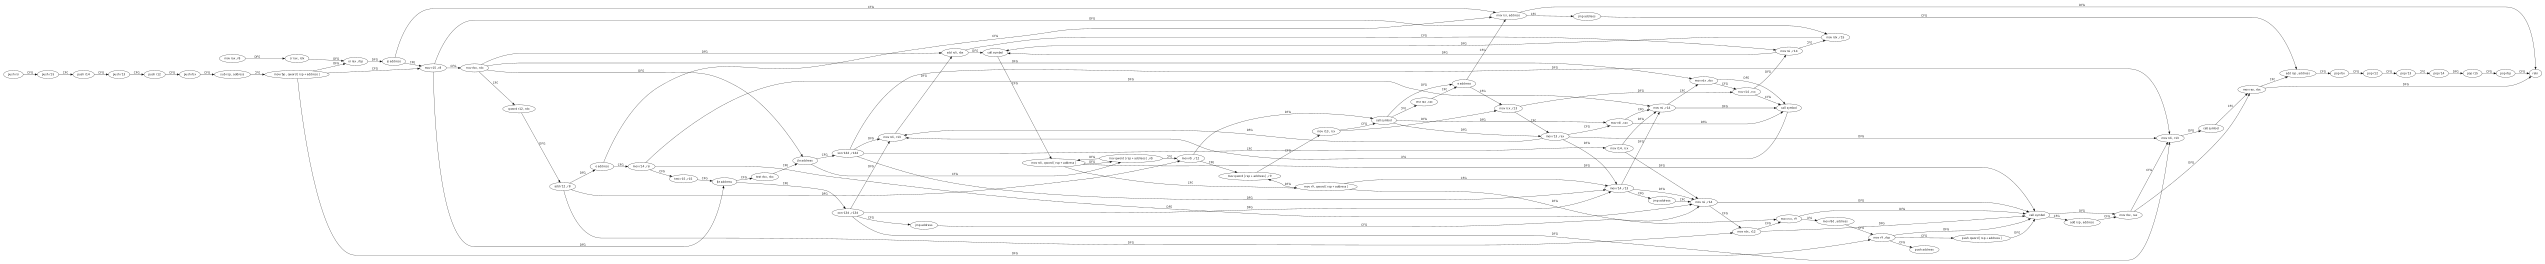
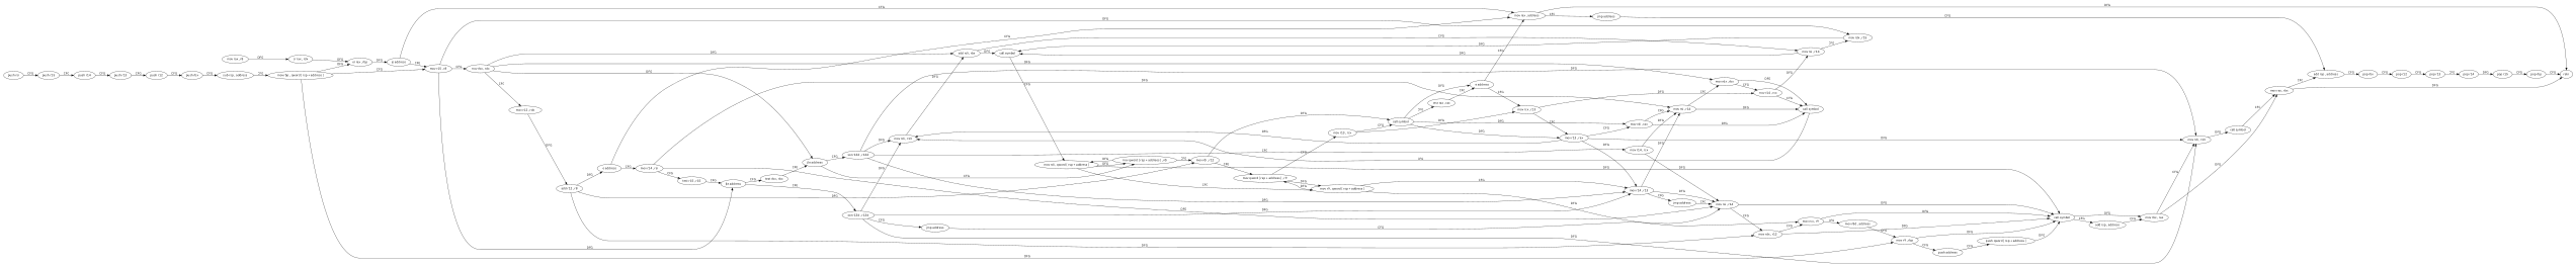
  digraph {
    fontname="IBM Plex Sans"
    rankdir=LR
    node [fontname="IBM Plex Sans"]
    edge [fontname="IBM Plex Sans"]
    n1 [label="push rsi"]
    n2 [label="push r15"]
    n3 [label="push r14"]
    n4 [label="push r13"]
    n5 [label="push r12"]
    n6 [label="push rbx"]
    n7 [label="sub rsp , address"]
    n8 [label="mov rbp , qword [ rsp + address ]"]
    n9 [label="or rax , rbp"]
    n10 [label="mov r9 , rbp"]
    n11 [label="mov r15 , r8"]
    n12 [label="mov rax , r8"]
    n13 [label="or rax , rdx"]
    n14 [label="js address"]
    n15 [label="call symbol"]
    n16 [label="push address"]
-   n17 [label="mov rsi , address"]
+   n17 [label="mov rax , address"]
    n18 [label="jmp address"]
    n19 [label=retn]
    n20 [label="mov rbx , rdx"]
    n21 [label="jle address"]
    n22 [label="mov rdx , r15"]
    n23 [label="add rsp , address"]
-   n24 [label="qword r12 , rdx"]
+   n24 [label="mov r12 , rdx"]
    n25 [label="jle address"]
    n26 [label="mov rdx , rbx"]
    n27 [label="add rdi , rbx"]
    n28 [label="xor r13d , r13d"]
    n29 [label="test rbx , rbx"]
    n30 [label="call symbol"]
    n31 [label="pop rbx"]
    n32 [label="pop r12"]
    n33 [label="add r12 , r8"]
    n34 [label="xor r13d , r13d"]
    n35 [label="mov qword [ rsp + address ] , rdi"]
    n36 [label="mov r14 , rcx"]
    n37 [label="call symbol"]
    n38 [label="mov rsi , r14"]
    n39 [label="jo address"]
    n40 [label="mov rdx , r12"]
    n41 [label="mov rdi , r12"]
    n42 [label="mov r14 , rsi"]
    n43 [label="mov rcx , r9"]
    n44 [label="mov qword [ rsp + address ] , r9"]
    n45 [label="call symbol"]
    n46 [label="test r15 , r15"]
    n47 [label="mov rsi , r14"]
    n48 [label="mov rsi , r14"]
    n49 [label="pop r13"]
    n50 [label="pop r14"]
    n51 [label="pop r15"]
    n52 [label="pop rbp"]
    n53 [label="jmp address"]
    n54 [label="mov rdi , r13"]
    n55 [label="mov rdi , r13"]
    n56 [label="mov r14 , r13"]
    n57 [label="call symbol"]
    n58 [label="jmp address"]
    n59 [label="add rsp , address"]
    n60 [label="mov rbx , rax"]
    n61 [label="mov r14 , rcx"]
    n62 [label="mov rdi , qword [ rsp + address ]"]
    n63 [label="mov r9 , qword [ rsp + address ]"]
    n64 [label="mov r8d , address"]
    n65 [label="push qword [ rsp + address ]"]
    n66 [label="mov rax , rbx"]
    n67 [label="mov r13 , rcx"]
    n68 [label="test rax , rax"]
    n69 [label="je address"]
    n70 [label="mov r13 , rax"]
    n71 [label="mov rdi , rax"]
    n72 [label="mov rcx , r13"]
    n1 -> n2 [label=CFG]
    n2 -> n3 [label=CFG]
    n3 -> n4 [label=CFG]
    n4 -> n5 [label=CFG]
    n5 -> n6 [label=CFG]
    n6 -> n7 [label=CFG]
    n7 -> n8 [label=CFG]
    n8 -> n9 [label=DFG]
    n8 -> n10 [label=DFG]
    n8 -> n11 [label=CFG]
    n9 -> n14 [label=DFG]
    n10 -> n15 [label=DFG]
    n10 -> n16 [label=CFG]
    n11 -> n20 [label=CFG]
    n11 -> n21 [label=DFG]
    n11 -> n22 [label=DFG]
    n12 -> n13 [label=DFG]
    n13 -> n9 [label=DFG]
    n14 -> n11 [label=CFG]
    n14 -> n17 [label=CFG]
    n15 -> n59 [label=CFG]
    n15 -> n60 [label=DFG]
-   n10 -> n65 [label=CFG]
+   n16 -> n65 [label=CFG]
    n17 -> n18 [label=CFG]
    n17 -> n19 [label=DFG]
    n18 -> n23 [label=CFG]
    n20 -> n24 [label=CFG]
    n20 -> n25 [label=DFG]
    n20 -> n26 [label=DFG]
    n20 -> n27 [label=DFG]
    n21 -> n28 [label=CFG]
    n21 -> n29 [label=CFG]
    n22 -> n30 [label=DFG]
    n23 -> n31 [label=CFG]
    n24 -> n33 [label=DFG]
    n25 -> n34 [label=CFG]
    n25 -> n35 [label=CFG]
    n26 -> n36 [label=CFG]
    n26 -> n37 [label=DFG]
    n27 -> n30 [label=DFG]
    n27 -> n38 [label=CFG]
    n28 -> n53 [label=CFG]
    n28 -> n54 [label=DFG]
    n28 -> n55 [label=DFG]
    n28 -> n56 [label=DFG]
    n29 -> n25 [label=CFG]
    n30 -> n62 [label=CFG]
    n31 -> n32 [label=CFG]
    n32 -> n49 [label=CFG]
    n33 -> n39 [label=DFG]
    n33 -> n40 [label=DFG]
    n33 -> n41 [label=DFG]
    n34 -> n54 [label=DFG]
    n34 -> n55 [label=DFG]
    n34 -> n56 [label=DFG]
    n34 -> n61 [label=CFG]
    n35 -> n41 [label=CFG]
    n35 -> n62 [label=DFG]
    n36 -> n37 [label=CFG]
    n36 -> n38 [label=DFG]
    n37 -> n55 [label=CFG]
    n38 -> n22 [label=CFG]
    n38 -> n30 [label=DFG]
    n39 -> n17 [label=CFG]
    n39 -> n42 [label=CFG]
    n40 -> n15 [label=DFG]
    n40 -> n43 [label=CFG]
    n41 -> n44 [label=CFG]
    n41 -> n45 [label=DFG]
    n42 -> n46 [label=CFG]
    n42 -> n47 [label=DFG]
    n42 -> n48 [label=DFG]
    n43 -> n15 [label=DFG]
    n43 -> n64 [label=CFG]
+   n44 -> n63 [label=DFG]
    n44 -> n67 [label=CFG]
    n45 -> n68 [label=CFG]
    n45 -> n69 [label=DFG]
    n45 -> n70 [label=DFG]
    n45 -> n71 [label=DFG]
    n46 -> n21 [label=CFG]
    n47 -> n15 [label=DFG]
    n47 -> n40 [label=CFG]
    n48 -> n26 [label=CFG]
    n48 -> n37 [label=DFG]
    n49 -> n50 [label=CFG]
    n50 -> n51 [label=DFG]
    n51 -> n52 [label=CFG]
    n52 -> n19 [label=CFG]
    n53 -> n47 [label=CFG]
    n54 -> n57 [label=DFG]
    n55 -> n27 [label=DFG]
    n56 -> n47 [label=DFG]
    n56 -> n48 [label=DFG]
    n56 -> n58 [label=CFG]
    n57 -> n66 [label=CFG]
    n58 -> n47 [label=CFG]
    n59 -> n60 [label=CFG]
    n60 -> n54 [label=CFG]
    n60 -> n66 [label=DFG]
    n61 -> n47 [label=DFG]
    n61 -> n48 [label=DFG]
    n62 -> n15 [label=DFG]
    n62 -> n35 [label=DFG]
    n62 -> n63 [label=CFG]
    n63 -> n43 [label=DFG]
    n63 -> n44 [label=DFG]
    n63 -> n56 [label=CFG]
    n64 -> n10 [label=CFG]
    n65 -> n15 [label=DFG]
    n66 -> n19 [label=DFG]
    n66 -> n23 [label=CFG]
    n67 -> n45 [label=CFG]
    n67 -> n72 [label=DFG]
    n68 -> n69 [label=CFG]
    n69 -> n17 [label=CFG]
    n69 -> n72 [label=CFG]
    n70 -> n54 [label=DFG]
    n70 -> n55 [label=DFG]
    n70 -> n56 [label=DFG]
    n70 -> n71 [label=CFG]
    n71 -> n37 [label=DFG]
    n71 -> n48 [label=CFG]
    n72 -> n36 [label=DFG]
    n72 -> n70 [label=CFG]
  }
